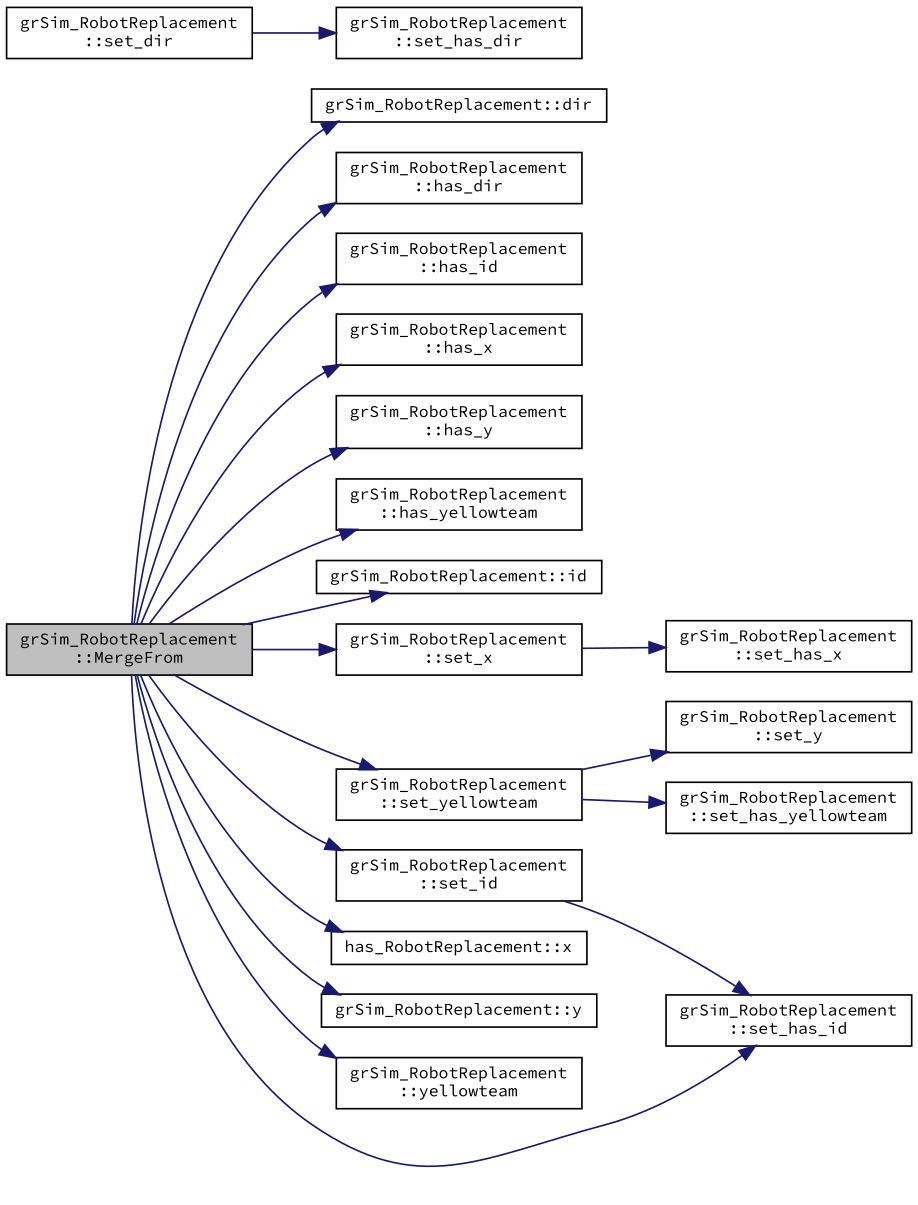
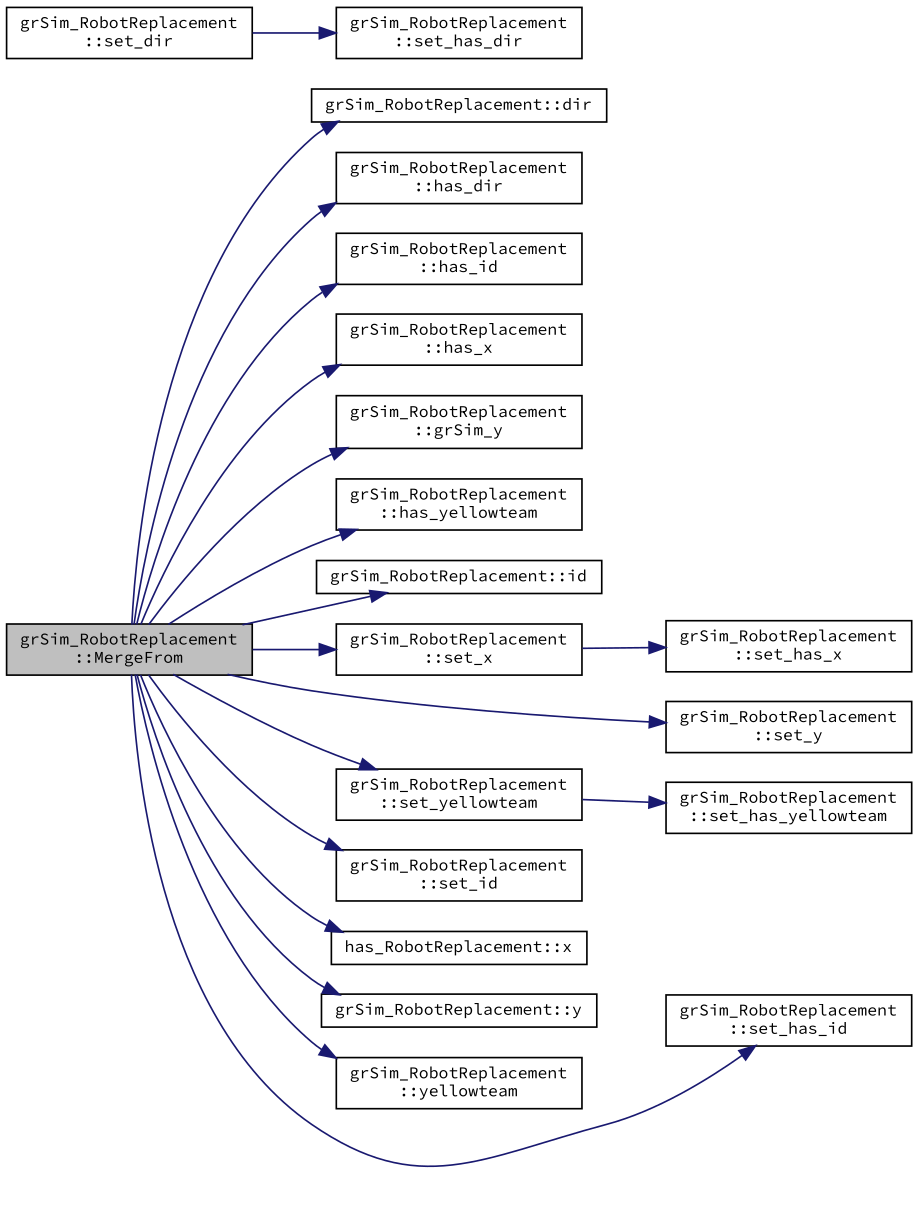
  digraph {
    fontname="Source Code Pro"
    rankdir=LR
    node [color=black fillcolor=white fontname="Source Code Pro" fontsize=10 shape=record style=filled]
    edge [color=midnightblue fontname="Source Code Pro" fontsize=10 labelfontname=Helvetica labelfontsize=10 style=solid]
    n1 [fillcolor=grey75 fontcolor=black height=0.2 label="grSim_RobotReplacement\l::MergeFrom" width=0.4]
    n2 [height=0.2 label="grSim_RobotReplacement::dir" width=0.4]
    n3 [height=0.2 label="grSim_RobotReplacement\l::has_dir" width=0.4]
    n4 [height=0.2 label="grSim_RobotReplacement\l::has_id" width=0.4]
    n5 [height=0.2 label="grSim_RobotReplacement\l::has_x" width=0.4]
-   n6 [height=0.2 label="grSim_RobotReplacement\l::has_y" width=0.4]
+   n6 [height=0.2 label="grSim_RobotReplacement\l::grSim_y" width=0.4]
    n7 [height=0.2 label="grSim_RobotReplacement\l::has_yellowteam" width=0.4]
    n8 [height=0.2 label="grSim_RobotReplacement::id" width=0.4]
    n9 [height=0.2 label="grSim_RobotReplacement\l::set_id" width=0.4]
    n10 [height=0.2 label="grSim_RobotReplacement\l::set_x" width=0.4]
    n11 [height=0.2 label="grSim_RobotReplacement\l::set_y" width=0.4]
    n12 [height=0.2 label="grSim_RobotReplacement\l::set_yellowteam" width=0.4]
    n13 [height=0.2 label="has_RobotReplacement::x" width=0.4]
    n14 [height=0.2 label="grSim_RobotReplacement::y" width=0.4]
    n15 [height=0.2 label="grSim_RobotReplacement\l::yellowteam" width=0.4]
    n16 [height=0.2 label="grSim_RobotReplacement\l::set_has_id" width=0.4]
    n17 [height=0.2 label="grSim_RobotReplacement\l::set_dir" width=0.4]
    n18 [height=0.2 label="grSim_RobotReplacement\l::set_has_dir" width=0.4]
    n19 [height=0.2 label="grSim_RobotReplacement\l::set_has_x" width=0.4]
    n20 [height=0.2 label="grSim_RobotReplacement\l::set_has_yellowteam" width=0.4]
    n1 -> n2
    n1 -> n3
    n1 -> n4
    n1 -> n5
    n1 -> n6
    n1 -> n7
    n1 -> n8
    n1 -> n9
    n1 -> n10
-   n12 -> n11
+   n1 -> n11
    n1 -> n12
    n1 -> n13
    n1 -> n14
    n1 -> n15
    n1 -> n16
-   n9 -> n16
    n10 -> n19
    n12 -> n20
    n17 -> n18
  }
